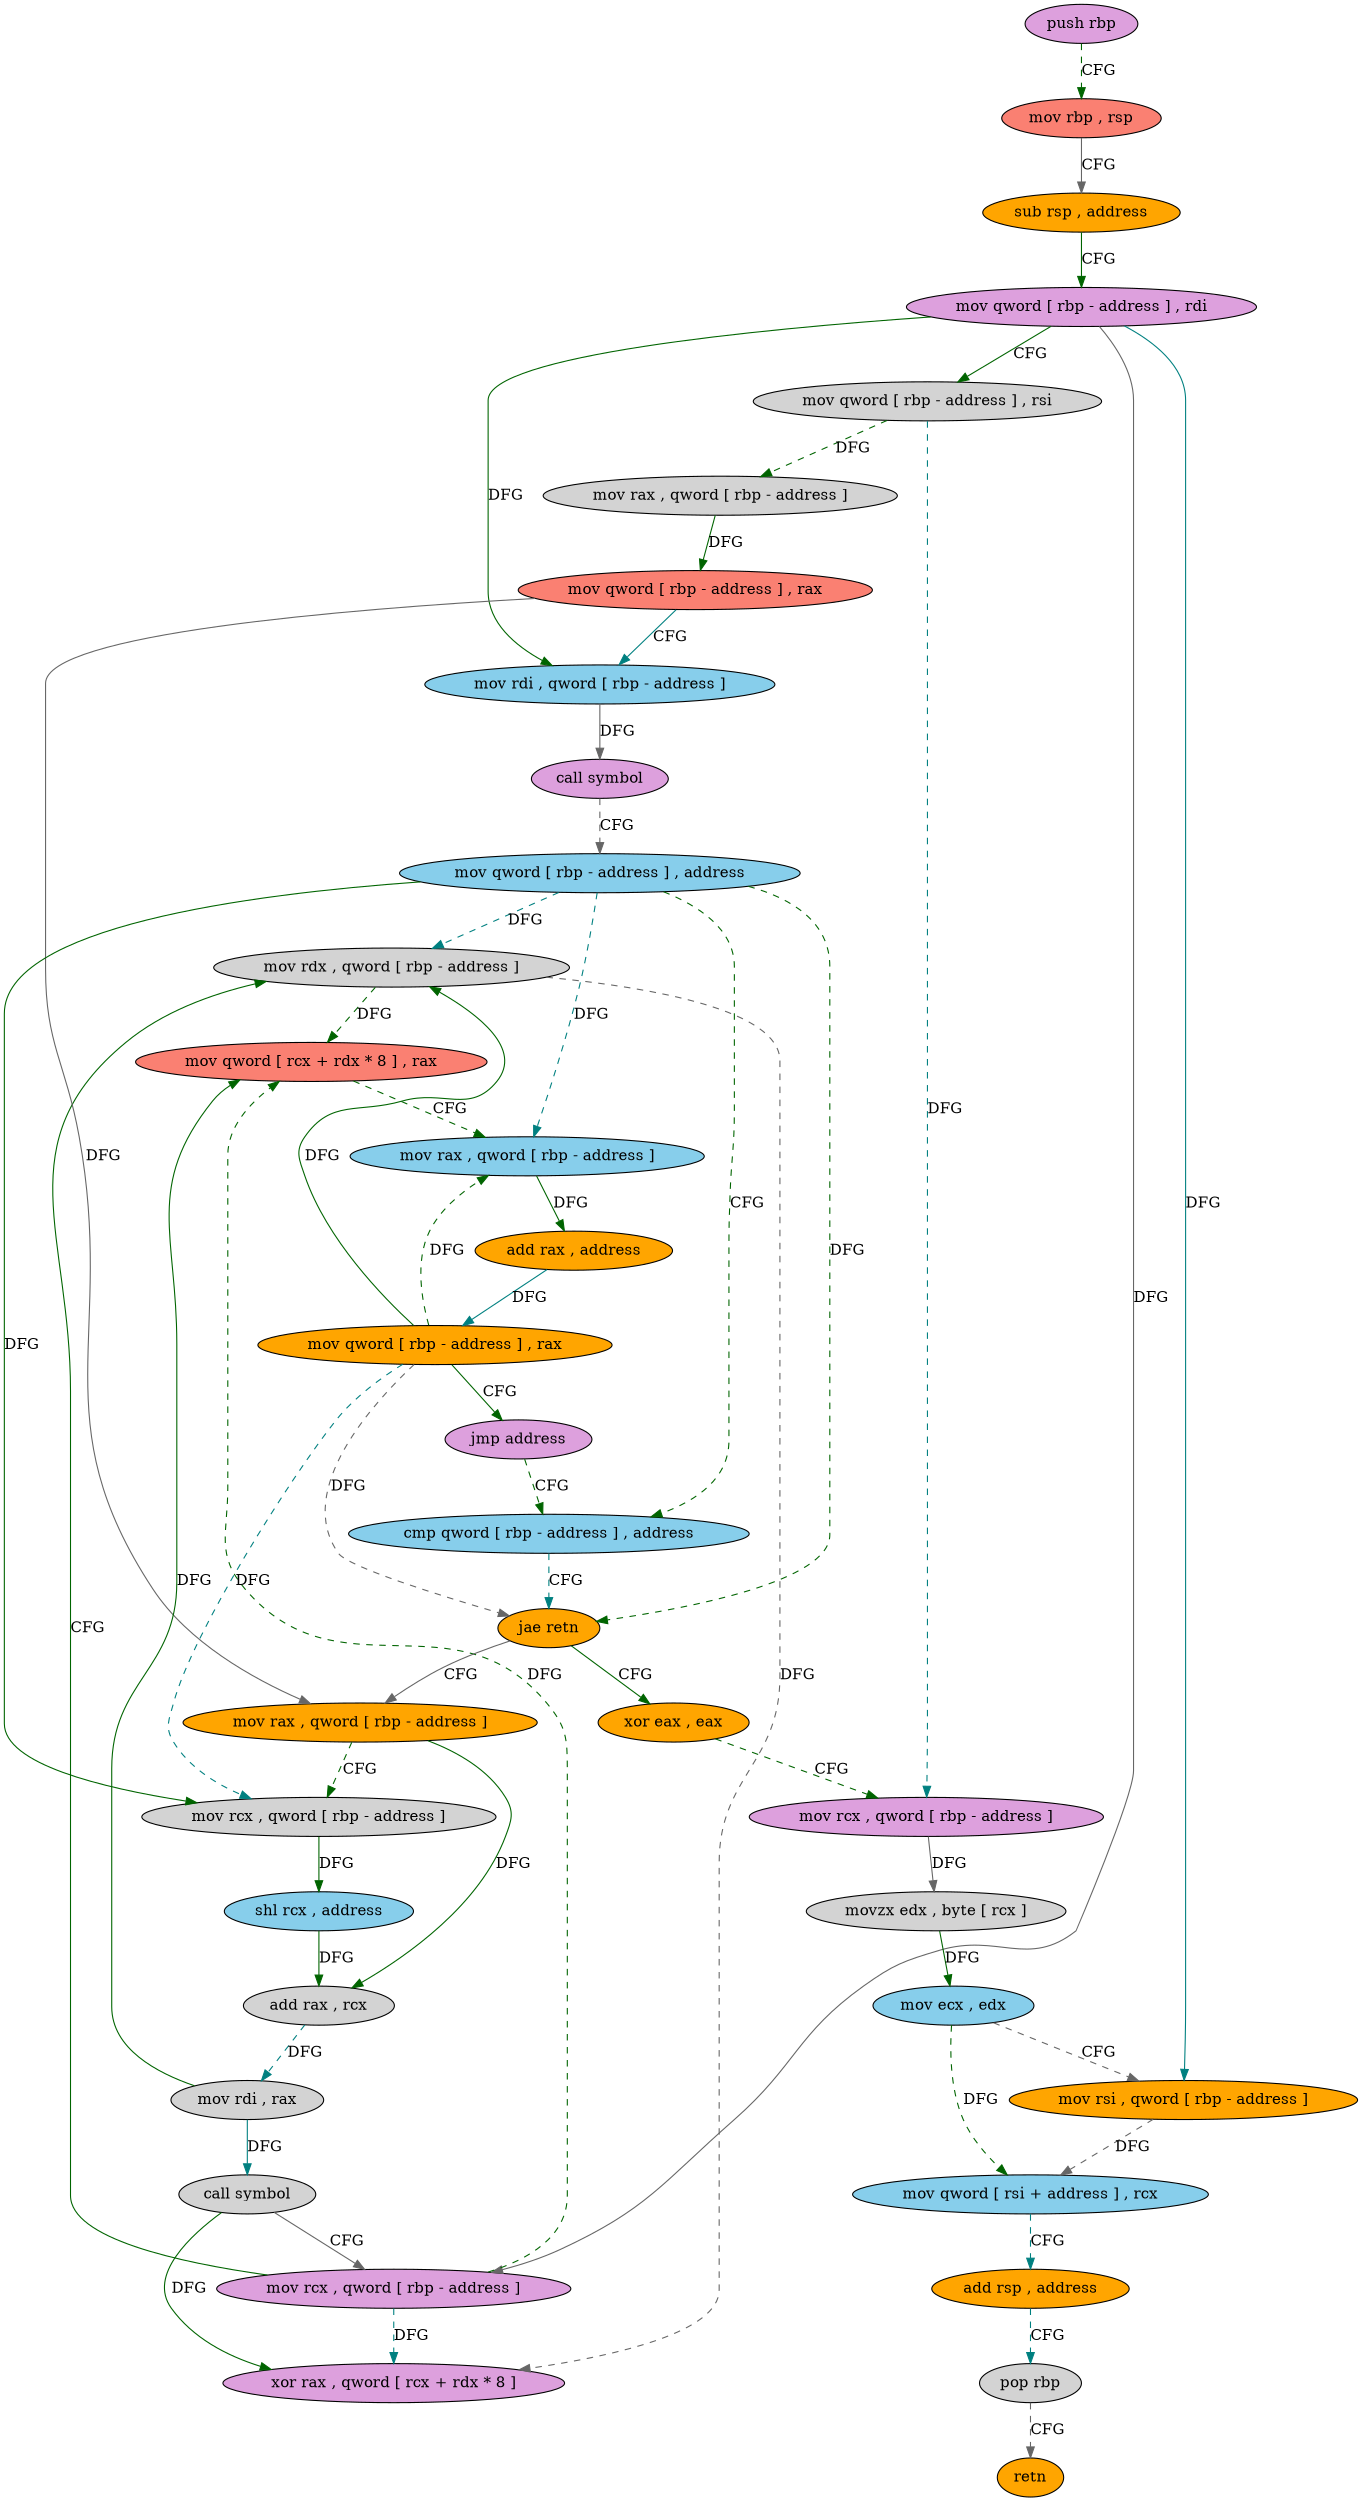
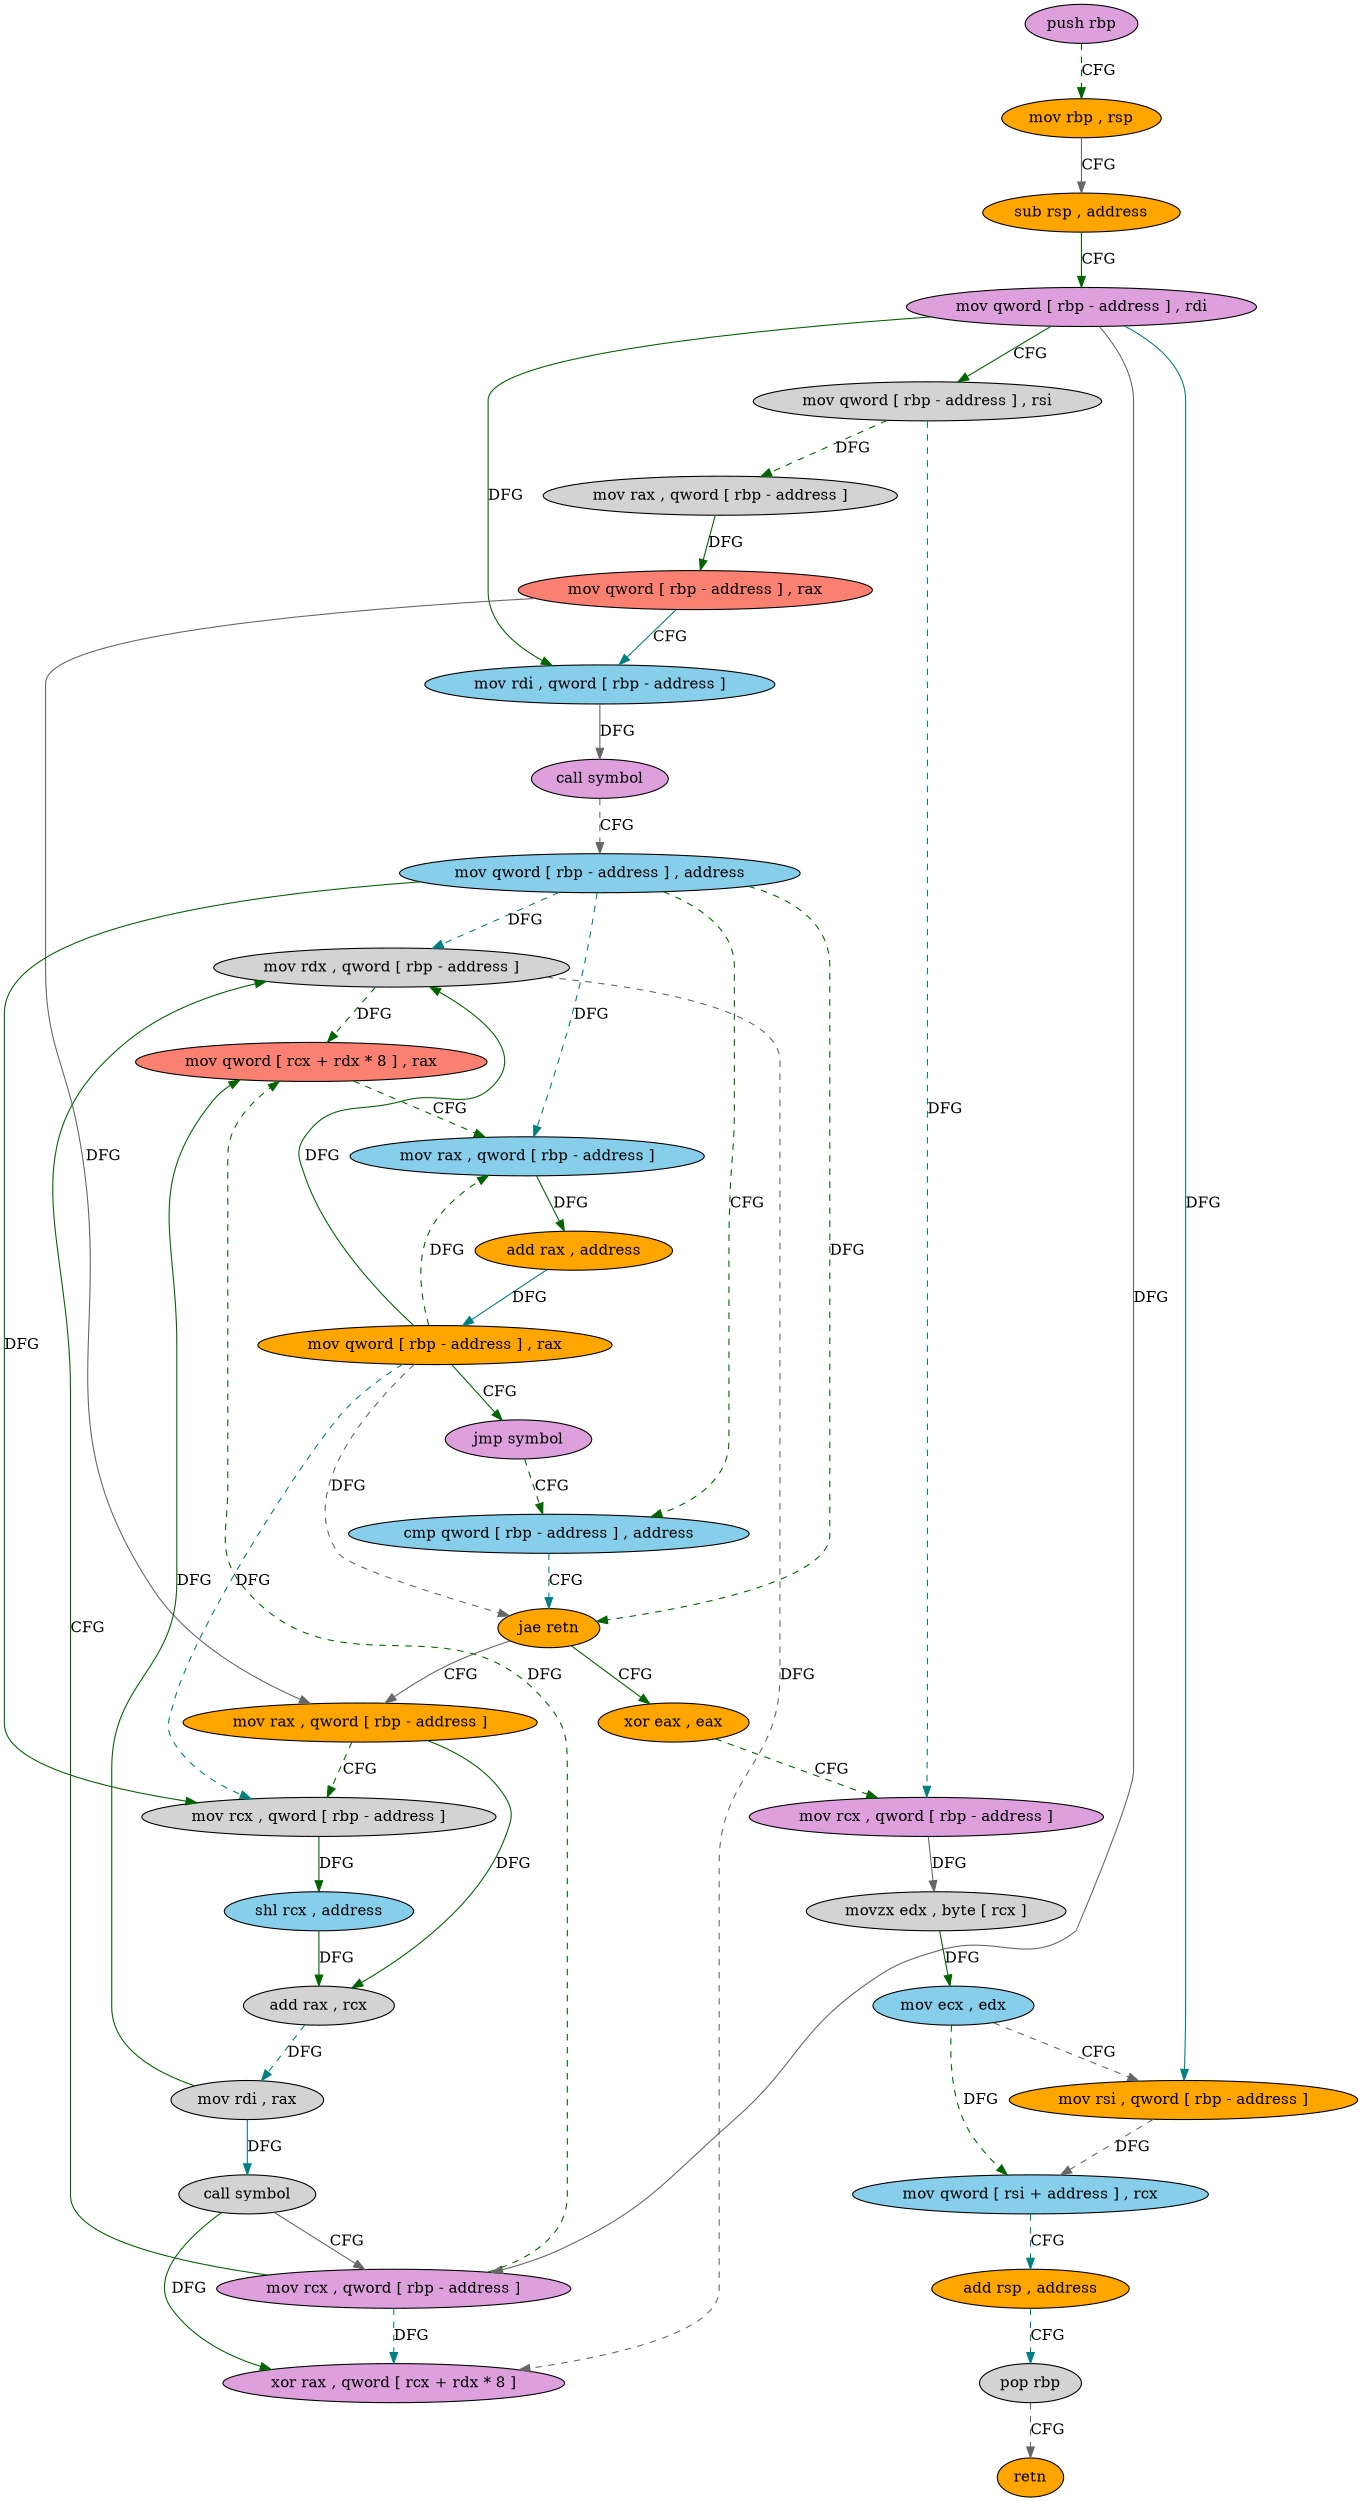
  digraph {
    node [fillcolor=orange style=filled]
    edge [color=darkgreen style=dashed]
    n1 [fillcolor=plum label="push rbp"]
-   n2 [fillcolor=salmon label="mov rbp , rsp"]
+   n2 [label="mov rbp , rsp"]
    n3 [label="sub rsp , address"]
    n4 [fillcolor=plum label="mov qword [ rbp - address ] , rdi"]
    n5 [fillcolor=lightgrey label="mov qword [ rbp - address ] , rsi"]
    n6 [fillcolor=skyblue label="mov rdi , qword [ rbp - address ]"]
    n7 [label="mov rsi , qword [ rbp - address ]"]
    n8 [fillcolor=plum label="mov rcx , qword [ rbp - address ]"]
    n9 [fillcolor=lightgrey label="mov rax , qword [ rbp - address ]"]
    n10 [fillcolor=plum label="mov rcx , qword [ rbp - address ]"]
    n11 [fillcolor=plum label="call symbol"]
    n12 [fillcolor=skyblue label="mov qword [ rsi + address ] , rcx"]
    n13 [fillcolor=lightgrey label="mov rdx , qword [ rbp - address ]"]
    n14 [fillcolor=plum label="xor rax , qword [ rcx + rdx * 8 ]"]
    n15 [fillcolor=salmon label="mov qword [ rcx + rdx * 8 ] , rax"]
    n16 [fillcolor=salmon label="mov qword [ rbp - address ] , rax"]
    n17 [fillcolor=lightgrey label="movzx edx , byte [ rcx ]"]
    n18 [label="mov rax , qword [ rbp - address ]"]
    n19 [fillcolor=lightgrey label="mov rcx , qword [ rbp - address ]"]
    n20 [fillcolor=lightgrey label="add rax , rcx"]
    n21 [fillcolor=skyblue label="mov qword [ rbp - address ] , address"]
    n22 [fillcolor=skyblue label="cmp qword [ rbp - address ] , address"]
    n23 [fillcolor=skyblue label="mov rax , qword [ rbp - address ]"]
    n24 [label="jae retn"]
    n25 [fillcolor=skyblue label="shl rcx , address"]
    n26 [label="add rax , address"]
    n27 [label="xor eax , eax"]
    n28 [fillcolor=skyblue label="mov ecx , edx"]
    n29 [label="add rsp , address"]
    n30 [fillcolor=lightgrey label="pop rbp"]
    n31 [label=retn]
    n32 [fillcolor=lightgrey label="mov rdi , rax"]
    n33 [fillcolor=lightgrey label="call symbol"]
    n34 [label="mov qword [ rbp - address ] , rax"]
-   n35 [fillcolor=plum label="jmp address"]
+   n35 [fillcolor=plum label="jmp symbol"]
    n1 -> n2 [label=CFG]
    n2 -> n3 [color=gray40 label=CFG style=solid]
    n3 -> n4 [label=CFG style=solid]
    n4 -> n5 [label=CFG style=solid]
    n4 -> n6 [label=DFG style=solid]
    n4 -> n7 [color=teal label=DFG style=solid]
    n4 -> n8 [color=gray40 label=DFG style=solid]
    n5 -> n9 [label=DFG]
    n5 -> n10 [color=teal label=DFG]
    n6 -> n11 [color=gray40 label=DFG style=solid]
    n7 -> n12 [color=gray40 label=DFG]
    n8 -> n13 [label=CFG style=solid]
    n8 -> n14 [color=teal label=DFG]
    n8 -> n15 [label=DFG]
    n9 -> n16 [label=DFG style=solid]
    n10 -> n17 [color=gray40 label=DFG style=solid]
    n11 -> n21 [color=gray40 label=CFG]
    n12 -> n29 [color=teal label=CFG]
    n13 -> n14 [color=gray40 label=DFG]
    n13 -> n15 [label=DFG]
    n15 -> n23 [label=CFG]
    n16 -> n6 [color=teal label=CFG style=solid]
    n16 -> n18 [color=gray40 label=DFG style=solid]
    n17 -> n28 [label=DFG style=solid]
    n18 -> n19 [label=CFG]
    n18 -> n20 [label=DFG style=solid]
    n19 -> n25 [label=DFG style=solid]
    n20 -> n32 [color=teal label=DFG]
    n21 -> n13 [color=teal label=DFG]
    n21 -> n19 [label=DFG style=solid]
    n21 -> n22 [label=CFG]
    n21 -> n23 [color=teal label=DFG]
    n21 -> n24 [label=DFG]
    n22 -> n24 [color=teal label=CFG]
    n23 -> n26 [label=DFG style=solid]
    n24 -> n18 [color=gray40 label=CFG style=solid]
    n24 -> n27 [label=CFG style=solid]
    n25 -> n20 [label=DFG style=solid]
    n26 -> n34 [color=teal label=DFG style=solid]
    n27 -> n10 [label=CFG]
    n28 -> n7 [color=gray40 label=CFG]
    n28 -> n12 [label=DFG]
    n29 -> n30 [color=teal label=CFG]
    n30 -> n31 [color=gray40 label=CFG]
    n32 -> n15 [label=DFG style=solid]
    n32 -> n33 [color=teal label=DFG style=solid]
    n33 -> n8 [color=gray40 label=CFG style=solid]
    n33 -> n14 [label=DFG style=solid]
    n34 -> n13 [label=DFG style=solid]
    n34 -> n19 [color=teal label=DFG]
    n34 -> n23 [label=DFG]
    n34 -> n24 [color=gray40 label=DFG]
    n34 -> n35 [label=CFG style=solid]
    n35 -> n22 [label=CFG]
  }
